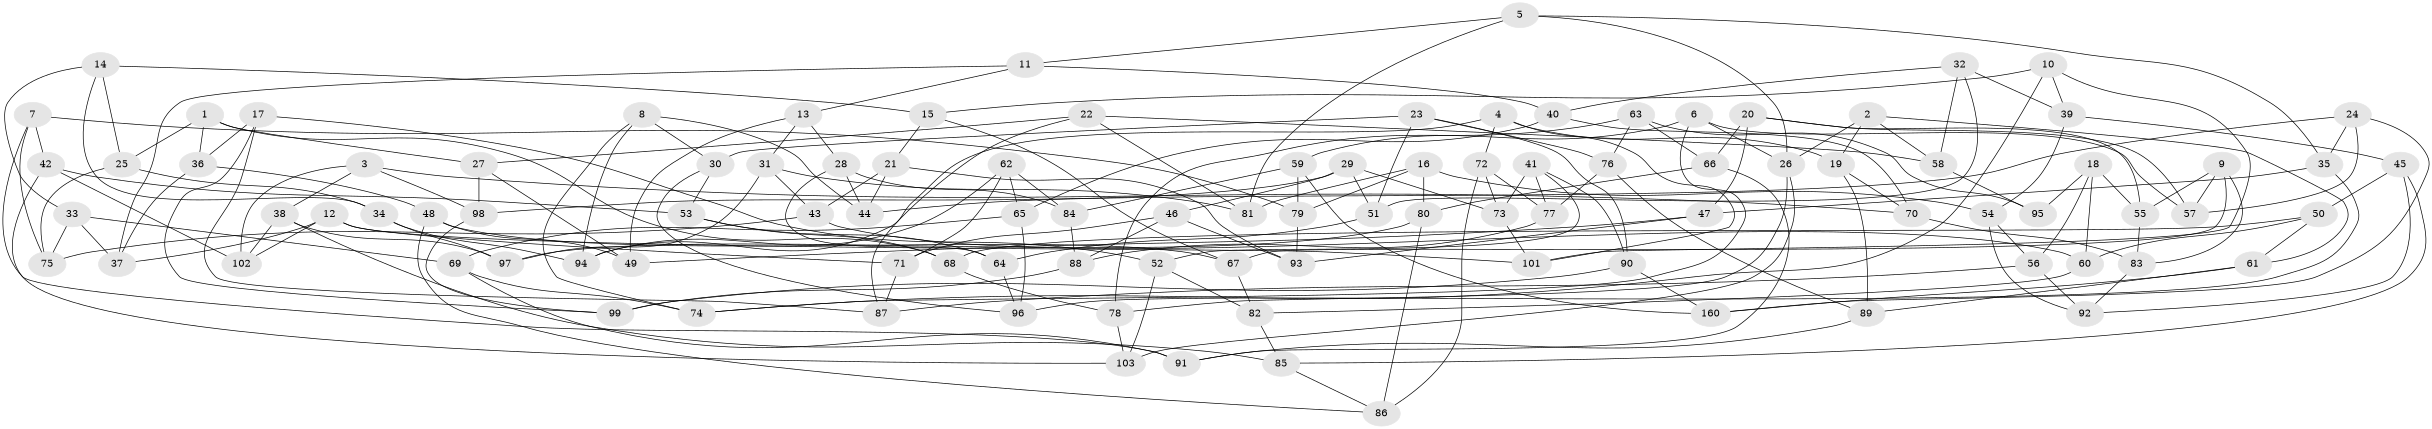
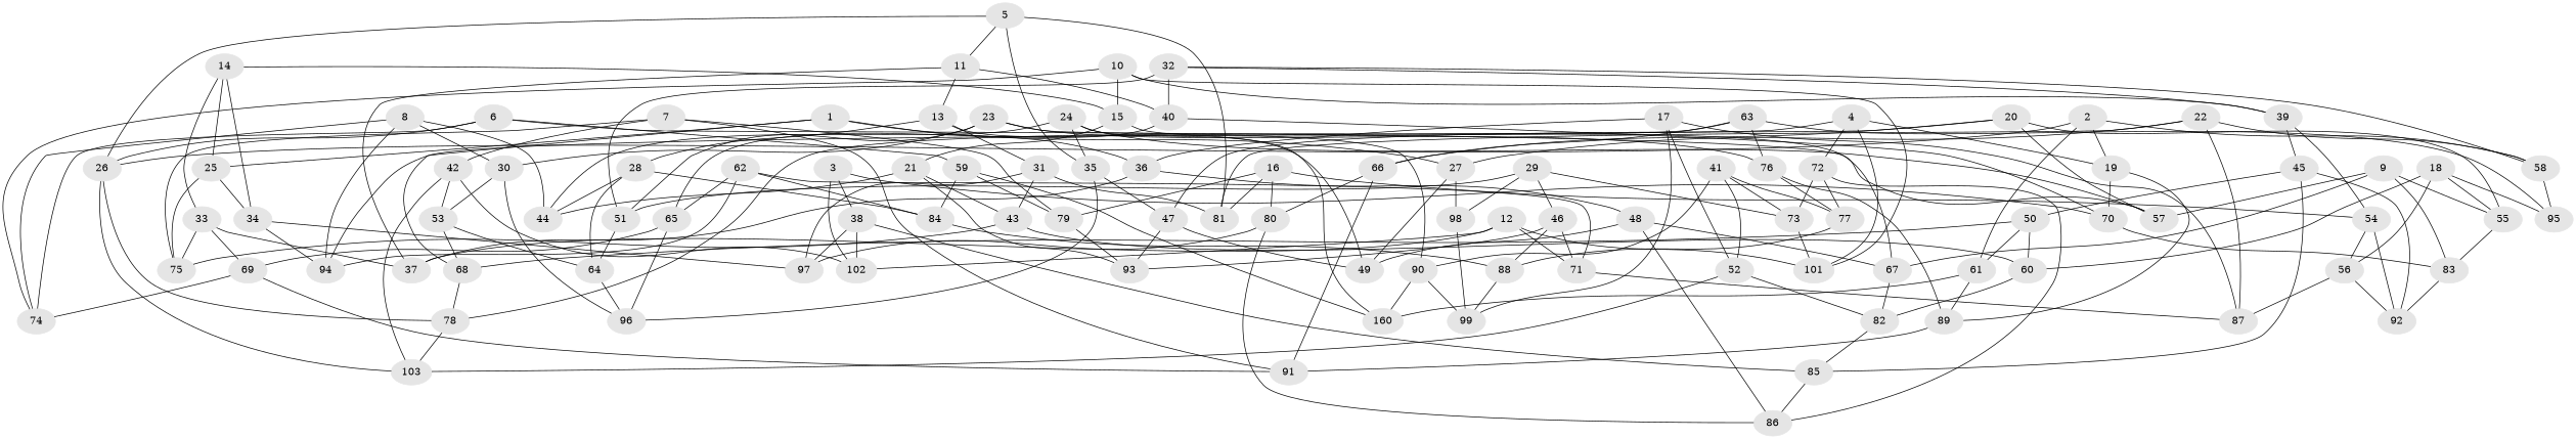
  graph {
    node [color=gray90 style=filled]
    1
    25
    27
    36
    68
    75
    34
    98
    49
    37
    48
    78
    2
    19
    26
    58
    61
    70
    89
    103
    95
    n22 [label=160]
    3
    38
    102
    97
    85
    83
    99
    4
    72
    94
    101
    73
    77
    86
    5
    11
    35
    81
    13
    40
    47
    96
    6
    57
    59
    74
    79
    84
    7
    42
    91
    53
    93
    8
    30
    44
    9
    55
    67
    82
    92
    10
    15
    39
    21
    54
    45
    28
    31
    65
    12
    71
    87
    64
    43
    14
    33
    69
    16
    80
    56
    17
    52
    18
    60
    20
    66
    22
    23
    51
    76
    90
    24
    88
    29
    46
    32
    50
    41
    62
    63
    1 -- 25
    1 -- 27
    1 -- 36
    1 -- 68
    25 -- 75
    25 -- 34
    27 -- 98
    27 -- 49
    36 -- 37
    36 -- 48
    68 -- 78
    34 -- 97
    34 -- 94
    98 -- 99
    48 -- 49
    48 -- 86
    48 -- 67
    78 -- 103
    2 -- 19
    2 -- 26
    2 -- 58
    2 -- 61
    19 -- 70
    19 -- 89
    26 -- 78
    26 -- 103
    58 -- 95
    61 -- 89
    61 -- n22
    70 -- 83
    89 -- 91
-   3 -- 98
    3 -- 70
    3 -- 38
    3 -- 102
    38 -- 102
    38 -- 97
    38 -- 85
    85 -- 86
    83 -- 92
    4 -- 19
    4 -- 72
    4 -- 94
    4 -- 101
    72 -- 73
    72 -- 77
    72 -- 86
    73 -- 101
    77 -- 88
    5 -- 26
    5 -- 11
    5 -- 35
    5 -- 81
    11 -- 37
    11 -- 13
    11 -- 40
    35 -- 47
    35 -- 96
    13 -- 49
    13 -- 28
    13 -- 31
    40 -- 70
    40 -- 65
    47 -- 49
    47 -- 93
    6 -- 26
    6 -- 57
    6 -- 59
    6 -- 74
    59 -- n22
    59 -- 79
    59 -- 84
    79 -- 93
    84 -- 88
    7 -- 75
    7 -- 79
    7 -- 42
    7 -- 91
    42 -- 103
    42 -- 102
    42 -- 53
    53 -- 68
    53 -- 64
    8 -- 94
    8 -- 74
    8 -- 30
    8 -- 44
    30 -- 96
    30 -- 53
    9 -- 83
    9 -- 57
    9 -- 55
    9 -- 67
    55 -- 83
    67 -- 82
    82 -- 85
    10 -- 101
    10 -- 74
    10 -- 15
    10 -- 39
    15 -- 67
    15 -- 21
    39 -- 54
    39 -- 45
    21 -- 93
    21 -- 44
    21 -- 43
    54 -- 92
    54 -- 56
    45 -- 85
    45 -- 92
    45 -- 50
    28 -- 84
    28 -- 44
    28 -- 64
    31 -- 97
    31 -- 81
    31 -- 43
    65 -- 96
    65 -- 69
    12 -- 37
    12 -- 102
    12 -- 101
    12 -- 71
    71 -- 87
    64 -- 96
    43 -- 75
    43 -- 60
    14 -- 25
    14 -- 34
    14 -- 15
    14 -- 33
    33 -- 75
    33 -- 37
    33 -- 69
    69 -- 74
    69 -- 91
    16 -- 81
    16 -- 79
    16 -- 54
    16 -- 80
    80 -- 97
    80 -- 86
    56 -- 92
    56 -- 87
    17 -- 36
    17 -- 99
    17 -- 87
    17 -- 52
    52 -- 103
    52 -- 82
    18 -- 95
    18 -- 55
    18 -- 56
    18 -- 60
    60 -- 82
    20 -- 47
    20 -- 57
    20 -- 55
    20 -- 66
    66 -- 91
    66 -- 80
    22 -- 27
    22 -- 58
    22 -- 81
    22 -- 87
    23 -- 30
    23 -- 51
    23 -- 76
    23 -- 90
    51 -- 64
    76 -- 89
    76 -- 77
    90 -- n22
    90 -- 99
    24 -- n22
    24 -- 35
    24 -- 57
    24 -- 44
    88 -- 99
    29 -- 98
    29 -- 73
    29 -- 51
    29 -- 46
    46 -- 93
    46 -- 71
    46 -- 88
    32 -- 58
    32 -- 40
    32 -- 39
    32 -- 51
    50 -- 68
    50 -- 61
    50 -- 60
    41 -- 73
    41 -- 77
    41 -- 52
    41 -- 90
    62 -- 94
    62 -- 84
    62 -- 65
    62 -- 71
    63 -- 78
    63 -- 95
    63 -- 66
    63 -- 76
  }
